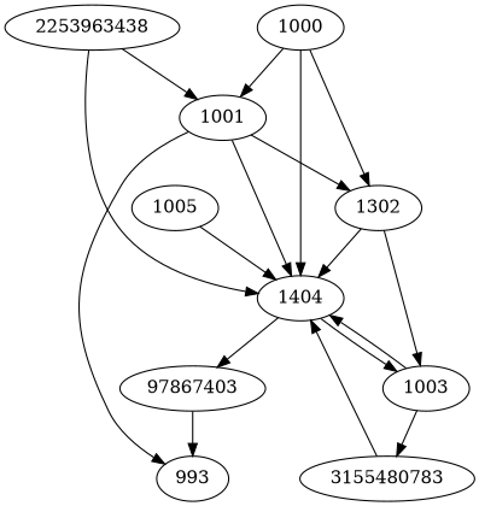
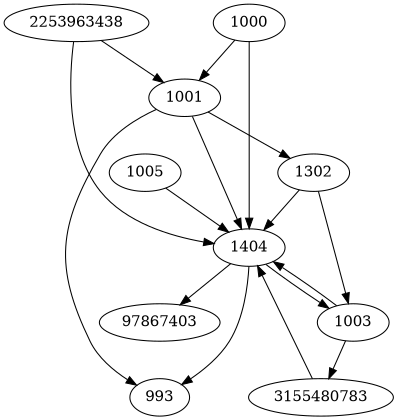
  strict digraph {
    1000
    1001
    n3 [label=1302]
    n4 [label=1404]
    993
    1003
    97867403
    3155480783
    1005
    2253963438
    1000 -> 1001
-   1000 -> n3
    1000 -> n4
    1001 -> n3
    1001 -> n4
    1001 -> 993
    n3 -> n4
    n3 -> 1003
-   97867403 -> 993
+   n4 -> 993
    n4 -> 1003
    n4 -> 97867403
    1003 -> n4
    1003 -> 3155480783
    3155480783 -> n4
    1005 -> n4
    2253963438 -> 1001
    2253963438 -> n4
  }
